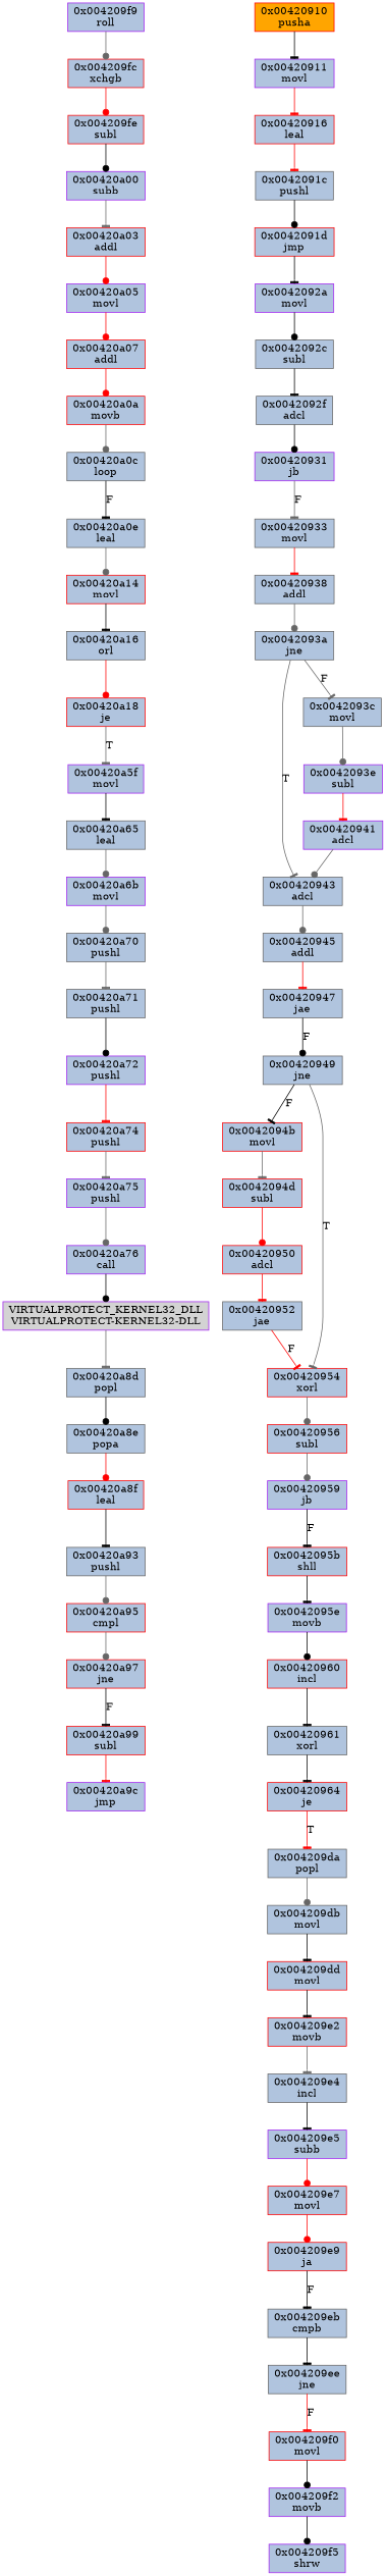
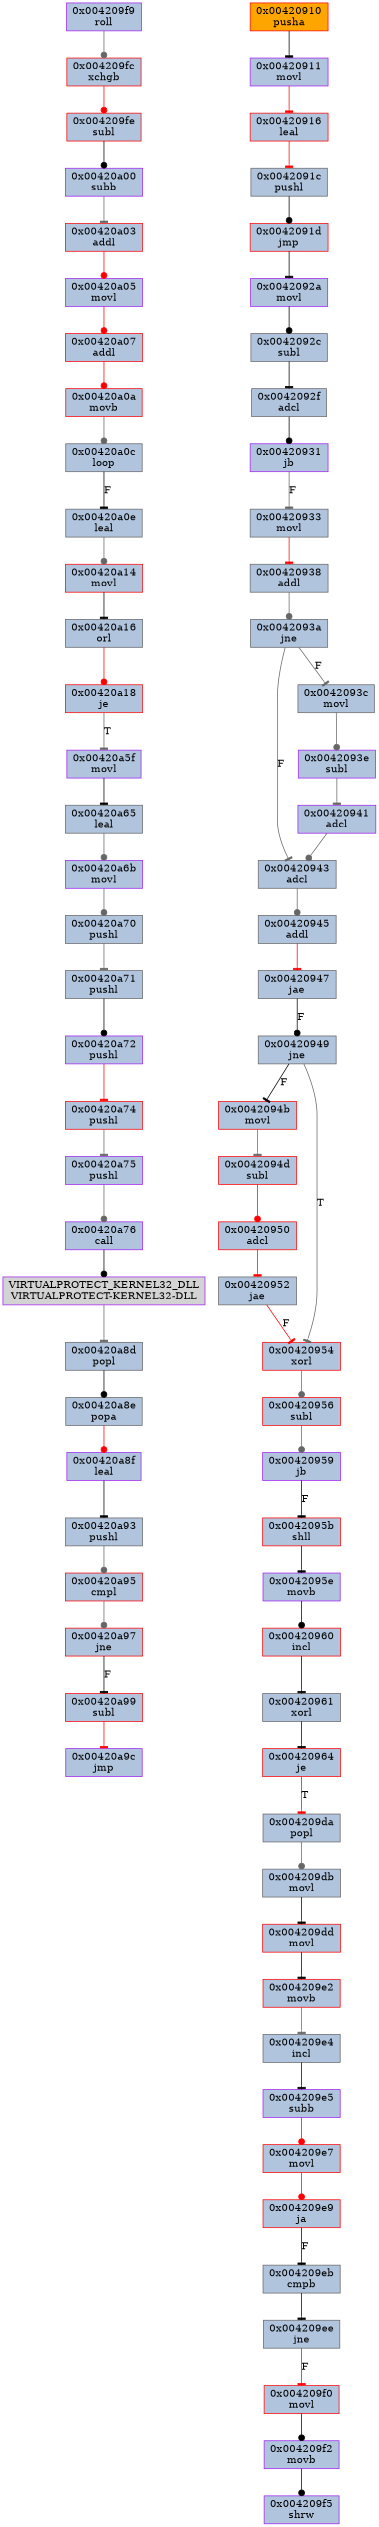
  strict digraph {
    node [color=gray40 fillcolor=lightsteelblue shape=rectangle style=filled]
    edge [arrowhead=tee color=black]
-   n1 [color=red label="0x00420a8f\nleal"]
+   n1 [color=purple label="0x00420a8f\nleal"]
    n2 [label="0x00420a93\npushl"]
    n3 [color=red label="0x00420a95\ncmpl"]
    n4 [color=red label="0x00420a97\njne"]
    n5 [label="0x00420a71\npushl"]
    n6 [color=purple label="0x00420a72\npushl"]
    n7 [color=red label="0x00420a74\npushl"]
    n8 [color=purple label="0x00420a75\npushl"]
    n9 [label="0x004209e4\nincl"]
    n10 [color=purple label="0x004209e5\nsubb"]
    n11 [color=red label="0x004209e7\nmovl"]
    n12 [color=red label="0x004209e9\nja"]
    n13 [label="0x00420949\njne"]
    n14 [color=red label="0x0042094b\nmovl"]
    n15 [color=red label="0x00420954\nxorl"]
    n16 [color=red label="0x0042094d\nsubl"]
    n17 [color=red label="0x00420956\nsubl"]
    n18 [color=red label="0x00420950\nadcl"]
    n19 [color=purple label="0x00420959\njb"]
    n20 [color=red label="0x0042095b\nshll"]
    n21 [color=purple label="0x0042095e\nmovb"]
    n22 [color=red label="0x00420960\nincl"]
    n23 [label="0x00420961\nxorl"]
    n24 [color=purple label="0x00420941\nadcl"]
    n25 [label="0x00420943\nadcl"]
    n26 [label="0x00420945\naddl"]
    n27 [label="0x00420947\njae"]
    n28 [label="0x00420952\njae"]
    n29 [color=red fillcolor=orange label="0x00420910\npusha"]
    n30 [color=purple label="0x00420911\nmovl"]
    n31 [color=red label="0x00420916\nleal"]
    n32 [label="0x0042091c\npushl"]
    n33 [label="0x004209eb\ncmpb"]
    n34 [label="0x004209ee\njne"]
    n35 [color=red label="0x0042091d\njmp"]
    n36 [color=purple label="0x0042092a\nmovl"]
    n37 [label="0x00420933\nmovl"]
    n38 [label="0x00420938\naddl"]
    n39 [label="0x0042093a\njne"]
    n40 [label="0x0042093c\nmovl"]
    n41 [color=red label="0x00420a99\nsubl"]
    n42 [color=purple label="0x00420a9c\njmp"]
    n43 [label="0x0042092c\nsubl"]
    n44 [label="0x0042092f\nadcl"]
    n45 [color=purple label="0x00420931\njb"]
    n46 [color=red label="0x00420a03\naddl"]
    n47 [color=purple label="0x00420a05\nmovl"]
    n48 [color=red label="0x00420a07\naddl"]
    n49 [color=red label="0x00420a0a\nmovb"]
    n50 [color=purple label="0x00420a00\nsubb"]
    n51 [color=purple label="0x00420a6b\nmovl"]
    n52 [label="0x00420a70\npushl"]
    n53 [label="0x00420a0e\nleal"]
    n54 [color=red label="0x00420a14\nmovl"]
    n55 [label="0x00420a16\norl"]
    n56 [color=red label="0x00420a18\nje"]
    n57 [color=red label="0x004209fc\nxchgb"]
    n58 [color=red label="0x004209fe\nsubl"]
    n59 [color=red label="0x004209dd\nmovl"]
    n60 [color=red label="0x004209e2\nmovb"]
    n61 [label="0x004209db\nmovl"]
    n62 [label="0x00420a8e\npopa"]
    n63 [label="0x00420a0c\nloop"]
    n64 [color=purple label="0x004209f5\nshrw"]
    n65 [color=purple label="0x004209f9\nroll"]
    n66 [color=red label="0x004209f0\nmovl"]
    n67 [color=purple label="0x004209f2\nmovb"]
    n68 [color=purple label="0x00420a5f\nmovl"]
    n69 [label="0x00420a65\nleal"]
    n70 [color=purple label="0x0042093e\nsubl"]
    n71 [color=red label="0x00420964\nje"]
    n72 [label="0x004209da\npopl"]
    n73 [color=purple label="0x00420a76\ncall"]
    n74 [color=purple fillcolor=lightgrey label="VIRTUALPROTECT_KERNEL32_DLL\nVIRTUALPROTECT-KERNEL32-DLL"]
    n75 [label="0x00420a8d\npopl"]
    n1 -> n2
    n2 -> n3 [arrowhead=dot color=gray40]
    n3 -> n4 [arrowhead=dot color=gray40]
    n4 -> n41 [label=F]
    n5 -> n6 [arrowhead=dot]
    n6 -> n7 [color=red]
    n7 -> n8 [color=gray40]
    n8 -> n73 [arrowhead=dot color=gray40]
    n9 -> n10
    n10 -> n11 [arrowhead=dot color=red]
    n11 -> n12 [arrowhead=dot color=red]
    n12 -> n33 [label=F]
    n13 -> n14 [label=F]
    n13 -> n15 [color=gray40 label=T]
    n14 -> n16 [color=gray40]
    n15 -> n17 [arrowhead=dot color=gray40]
    n16 -> n18 [arrowhead=dot color=red]
    n17 -> n19 [arrowhead=dot color=gray40]
    n18 -> n28 [color=red]
    n19 -> n20 [label=F]
    n20 -> n21
    n21 -> n22 [arrowhead=dot]
    n22 -> n23
    n23 -> n71
    n24 -> n25 [arrowhead=dot color=gray40]
    n25 -> n26 [arrowhead=dot color=gray40]
    n26 -> n27 [color=red]
    n27 -> n13 [arrowhead=dot label=F]
    n28 -> n15 [color=red label=F]
    n29 -> n30
    n30 -> n31 [color=red]
    n31 -> n32 [color=red]
    n32 -> n35 [arrowhead=dot]
    n33 -> n34
    n34 -> n66 [color=red label=F]
    n35 -> n36
    n36 -> n43 [arrowhead=dot]
    n37 -> n38 [color=red]
    n38 -> n39 [arrowhead=dot color=gray40]
-   n39 -> n25 [color=gray40 label=T]
+   n39 -> n25 [color=gray40 label=F]
    n39 -> n40 [color=gray40 label=F]
    n40 -> n70 [arrowhead=dot color=gray40]
    n41 -> n42 [color=red]
    n43 -> n44
    n44 -> n45 [arrowhead=dot]
    n45 -> n37 [color=gray40 label=F]
    n46 -> n47 [arrowhead=dot color=red]
    n47 -> n48 [arrowhead=dot color=red]
    n48 -> n49 [arrowhead=dot color=red]
    n49 -> n63 [arrowhead=dot color=gray40]
    n50 -> n46 [color=gray40]
    n51 -> n52 [arrowhead=dot color=gray40]
    n52 -> n5 [color=gray40]
    n53 -> n54 [arrowhead=dot color=gray40]
    n54 -> n55
    n55 -> n56 [arrowhead=dot color=red]
    n56 -> n68 [color=gray40 label=T]
    n57 -> n58 [arrowhead=dot color=red]
    n58 -> n50 [arrowhead=dot]
    n59 -> n60
    n60 -> n9 [color=gray40]
    n61 -> n59
    n62 -> n1 [arrowhead=dot color=red]
    n63 -> n53 [label=F]
    n65 -> n57 [arrowhead=dot color=gray40]
    n66 -> n67 [arrowhead=dot]
    n67 -> n64 [arrowhead=dot]
    n68 -> n69
    n69 -> n51 [arrowhead=dot color=gray40]
-   n70 -> n24 [color=red]
+   n70 -> n24 [color=gray40]
    n71 -> n72 [color=red label=T]
    n72 -> n61 [arrowhead=dot color=gray40]
    n73 -> n74 [arrowhead=dot]
    n74 -> n75 [color=gray40]
    n75 -> n62 [arrowhead=dot]
  }
